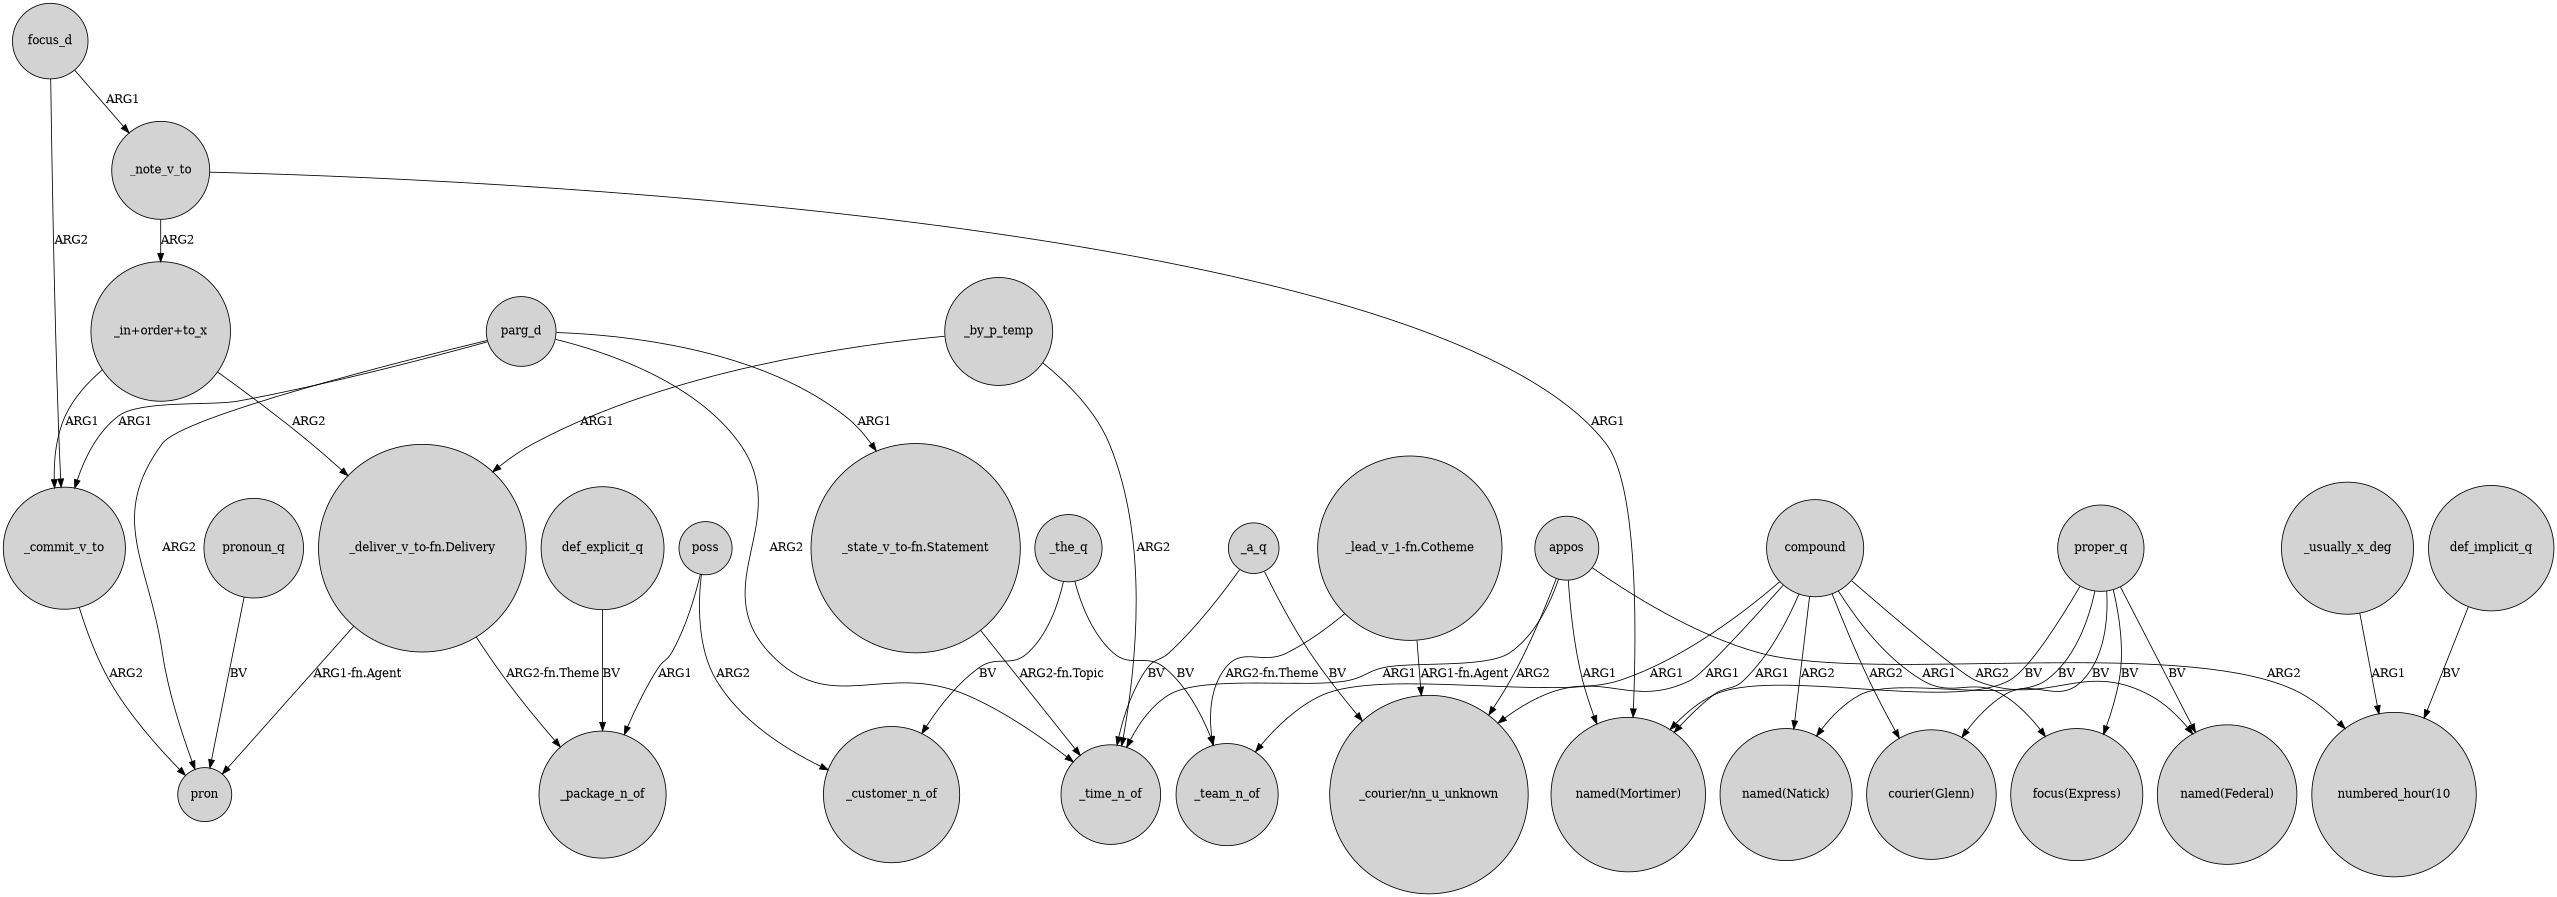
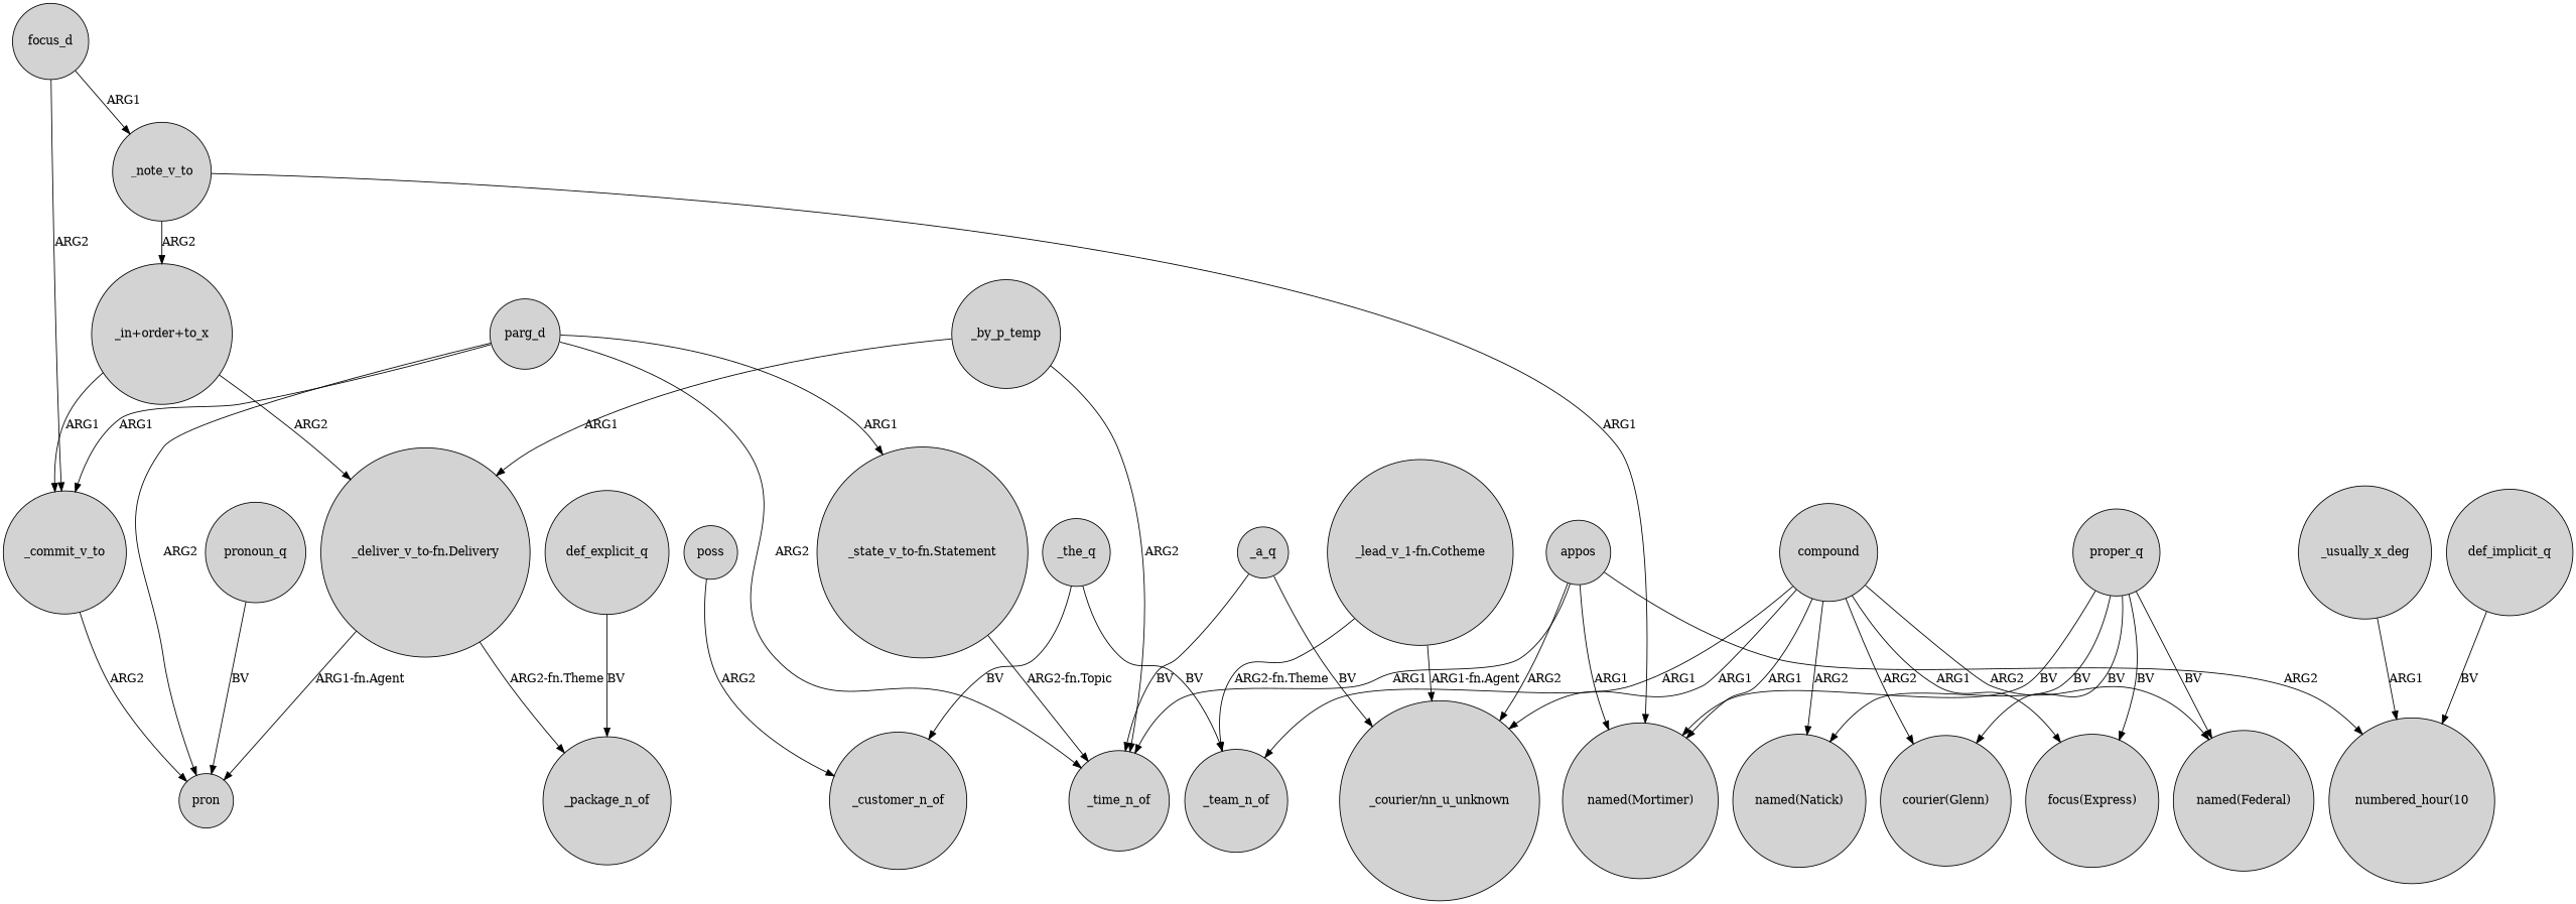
  digraph {
    node [shape=circle style=filled]
    "_state_v_to-fn.Statement"
    _time_n_of
    compound
    _team_n_of
    "named(Mortimer)"
    n6 [label="focus(Express)"]
    "_courier/nn_u_unknown"
    n8 [label="courier(Glenn)"]
    "named(Natick)"
    "named(Federal)"
    "_in+order+to_x"
    _commit_v_to
    "_deliver_v_to-fn.Delivery"
    pron
    _package_n_of
    appos
    "numbered_hour(10"
    proper_q
    focus_d
    _note_v_to
    "_lead_v_1-fn.Cotheme"
    parg_d
    poss
    _customer_n_of
    _a_q
    _the_q
    pronoun_q
    _usually_x_deg
    def_explicit_q
    _by_p_temp
    def_implicit_q
    "_state_v_to-fn.Statement" -> _time_n_of [label="ARG2-fn.Topic"]
    compound -> _team_n_of [label=ARG1]
    compound -> "named(Mortimer)" [label=ARG1]
    compound -> n6 [label=ARG1]
    compound -> "_courier/nn_u_unknown" [label=ARG1]
    compound -> n8 [label=ARG2]
    compound -> "named(Natick)" [label=ARG2]
    compound -> "named(Federal)" [label=ARG2]
    "_in+order+to_x" -> _commit_v_to [label=ARG1]
    "_in+order+to_x" -> "_deliver_v_to-fn.Delivery" [label=ARG2]
    _commit_v_to -> pron [label=ARG2]
    "_deliver_v_to-fn.Delivery" -> pron [label="ARG1-fn.Agent"]
    "_deliver_v_to-fn.Delivery" -> _package_n_of [label="ARG2-fn.Theme"]
    appos -> _time_n_of [label=ARG1]
    appos -> "named(Mortimer)" [label=ARG1]
    appos -> "_courier/nn_u_unknown" [label=ARG2]
    appos -> "numbered_hour(10" [headport="30)" label=ARG2]
    proper_q -> "named(Mortimer)" [label=BV]
    proper_q -> n6 [label=BV]
    proper_q -> n8 [label=BV]
    proper_q -> "named(Natick)" [label=BV]
    proper_q -> "named(Federal)" [label=BV]
    focus_d -> _commit_v_to [label=ARG2]
    focus_d -> _note_v_to [label=ARG1]
    _note_v_to -> "named(Mortimer)" [label=ARG1]
    _note_v_to -> "_in+order+to_x" [label=ARG2]
    "_lead_v_1-fn.Cotheme" -> _team_n_of [label="ARG2-fn.Theme"]
    "_lead_v_1-fn.Cotheme" -> "_courier/nn_u_unknown" [label="ARG1-fn.Agent"]
    parg_d -> "_state_v_to-fn.Statement" [label=ARG1]
    parg_d -> _time_n_of [label=ARG2]
    parg_d -> _commit_v_to [label=ARG1]
    parg_d -> pron [label=ARG2]
-   poss -> _package_n_of [label=ARG1]
    poss -> _customer_n_of [label=ARG2]
    _a_q -> _time_n_of [label=BV]
    _a_q -> "_courier/nn_u_unknown" [label=BV]
    _the_q -> _team_n_of [label=BV]
    _the_q -> _customer_n_of [label=BV]
    pronoun_q -> pron [label=BV]
    _usually_x_deg -> "numbered_hour(10" [headport="30)" label=ARG1]
    def_explicit_q -> _package_n_of [label=BV]
    _by_p_temp -> _time_n_of [label=ARG2]
    _by_p_temp -> "_deliver_v_to-fn.Delivery" [label=ARG1]
    def_implicit_q -> "numbered_hour(10" [headport="30)" label=BV]
  }
